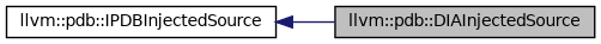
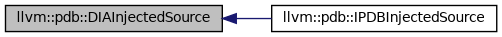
  digraph {
    rankdir=LR
    node [color=black fontname=Helvetica fontsize=10 shape=box]
    n1 [fillcolor=grey75 fontcolor=black height=0.2 label="llvm::pdb::DIAInjectedSource" style=filled width=0.4]
    n2 [height=0.2 label="llvm::pdb::IPDBInjectedSource" width=0.4]
-   n2 -> n1 [color=midnightblue dir=back fontname=Helvetica fontsize=10 labelfontname=Helvetica labelfontsize=10 style=solid]
+   n1 -> n2 [color=midnightblue dir=back fontname=Helvetica fontsize=10 labelfontname=Helvetica labelfontsize=10 style=solid]
  }
